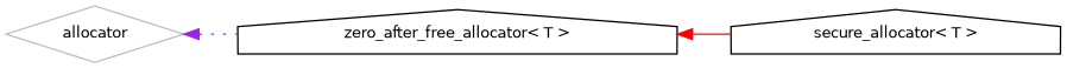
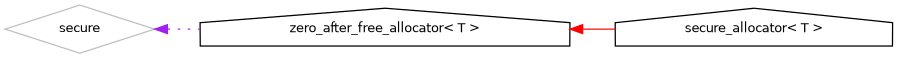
  digraph {
    rankdir=LR
    node [color=black fillcolor=white fontname=Helvetica fontsize=10 shape=house style=filled]
    edge [dir=back fontname=Helvetica fontsize=10 labelfontname=Helvetica labelfontsize=10]
-   n1 [color=grey75 height=0.2 label=allocator shape=diamond width=0.4]
+   n1 [color=grey75 height=0.2 label=secure shape=diamond width=0.4]
    n2 [height=0.2 label="zero_after_free_allocator\< T \>" width=0.4]
    n3 [height=0.2 label="secure_allocator\< T \>" width=0.4]
    n1 -> n2 [color=purple style=dotted]
    n2 -> n3 [color=red style=solid]
  }
